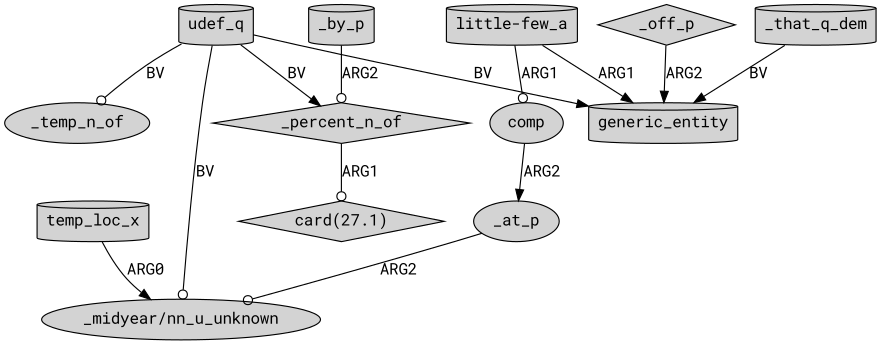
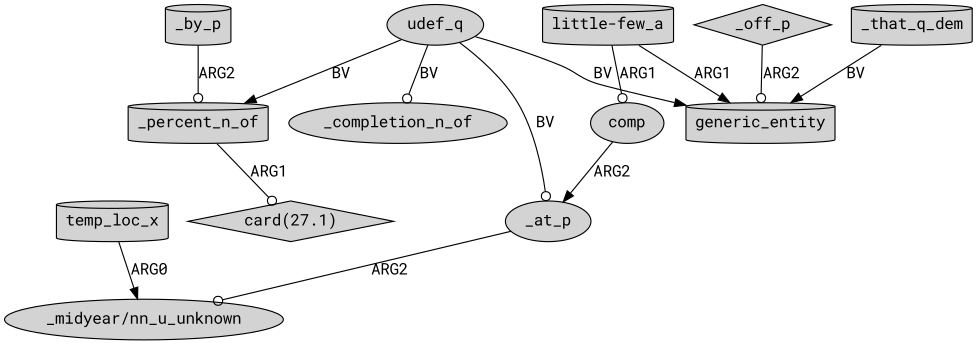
  digraph {
    fontname="Roboto Mono"
    node [fontname="Roboto Mono" shape=cylinder style=filled]
    edge [arrowhead=odot fontname="Roboto Mono"]
    temp_loc_x
    "_midyear/nn_u_unknown" [shape=ellipse]
-   udef_q
-   _completion_n_of [shape=ellipse label=_temp_n_of]
-   _percent_n_of [shape=diamond]
+   udef_q [shape=ellipse]
+   _completion_n_of [shape=ellipse]
+   _percent_n_of
    generic_entity
    "card(27.1)" [shape=diamond]
    _off_p [shape=diamond]
    _at_p [shape=ellipse]
    _by_p
    comp [shape=ellipse]
    "little-few_a"
    _that_q_dem
    temp_loc_x -> "_midyear/nn_u_unknown" [arrowhead=normal label=ARG0]
-   udef_q -> "_midyear/nn_u_unknown" [label=BV]
+   udef_q -> _at_p [label=BV]
    udef_q -> _completion_n_of [label=BV]
    udef_q -> _percent_n_of [arrowhead=normal label=BV]
    udef_q -> generic_entity [arrowhead=normal label=BV]
    _percent_n_of -> "card(27.1)" [label=ARG1]
-   _off_p -> generic_entity [arrowhead=normal label=ARG2]
+   _off_p -> generic_entity [label=ARG2]
    _at_p -> "_midyear/nn_u_unknown" [label=ARG2]
    _by_p -> _percent_n_of [label=ARG2]
    comp -> _at_p [arrowhead=normal label=ARG2]
    "little-few_a" -> generic_entity [arrowhead=normal label=ARG1]
    "little-few_a" -> comp [label=ARG1]
    _that_q_dem -> generic_entity [arrowhead=normal label=BV]
  }
